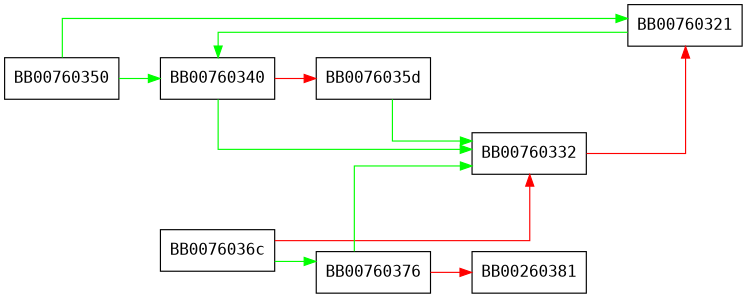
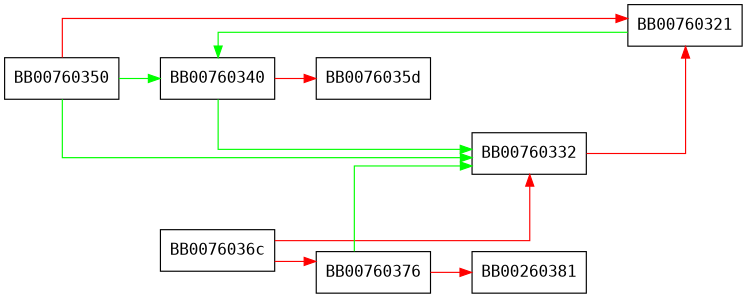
  digraph {
    fontname="DejaVu Sans Mono"
    rankdir=LR
    splines=ortho
    node [fontname="DejaVu Sans Mono" shape=box]
    edge [color=red fontname="DejaVu Sans Mono"]
    n1 [label=BB00760350]
    BB00760340
    BB00760321
    BB00760332
    BB0076035d
    BB0076036c
    BB00760376
    n8 [label=BB00260381]
    n1 -> BB00760340 [color=green]
-   n1 -> BB00760321 [color=green]
+   n1 -> BB00760321
    BB00760340 -> BB00760332 [color=green]
    BB00760340 -> BB0076035d
    BB00760321 -> BB00760340 [color=green]
    BB00760332 -> BB00760321
-   BB0076035d -> BB00760332 [color=green]
+   n1 -> BB00760332 [color=green]
    BB0076036c -> BB00760332
-   BB0076036c -> BB00760376 [color=green]
+   BB0076036c -> BB00760376
    BB00760376 -> BB00760332 [color=green]
    BB00760376 -> n8
  }
